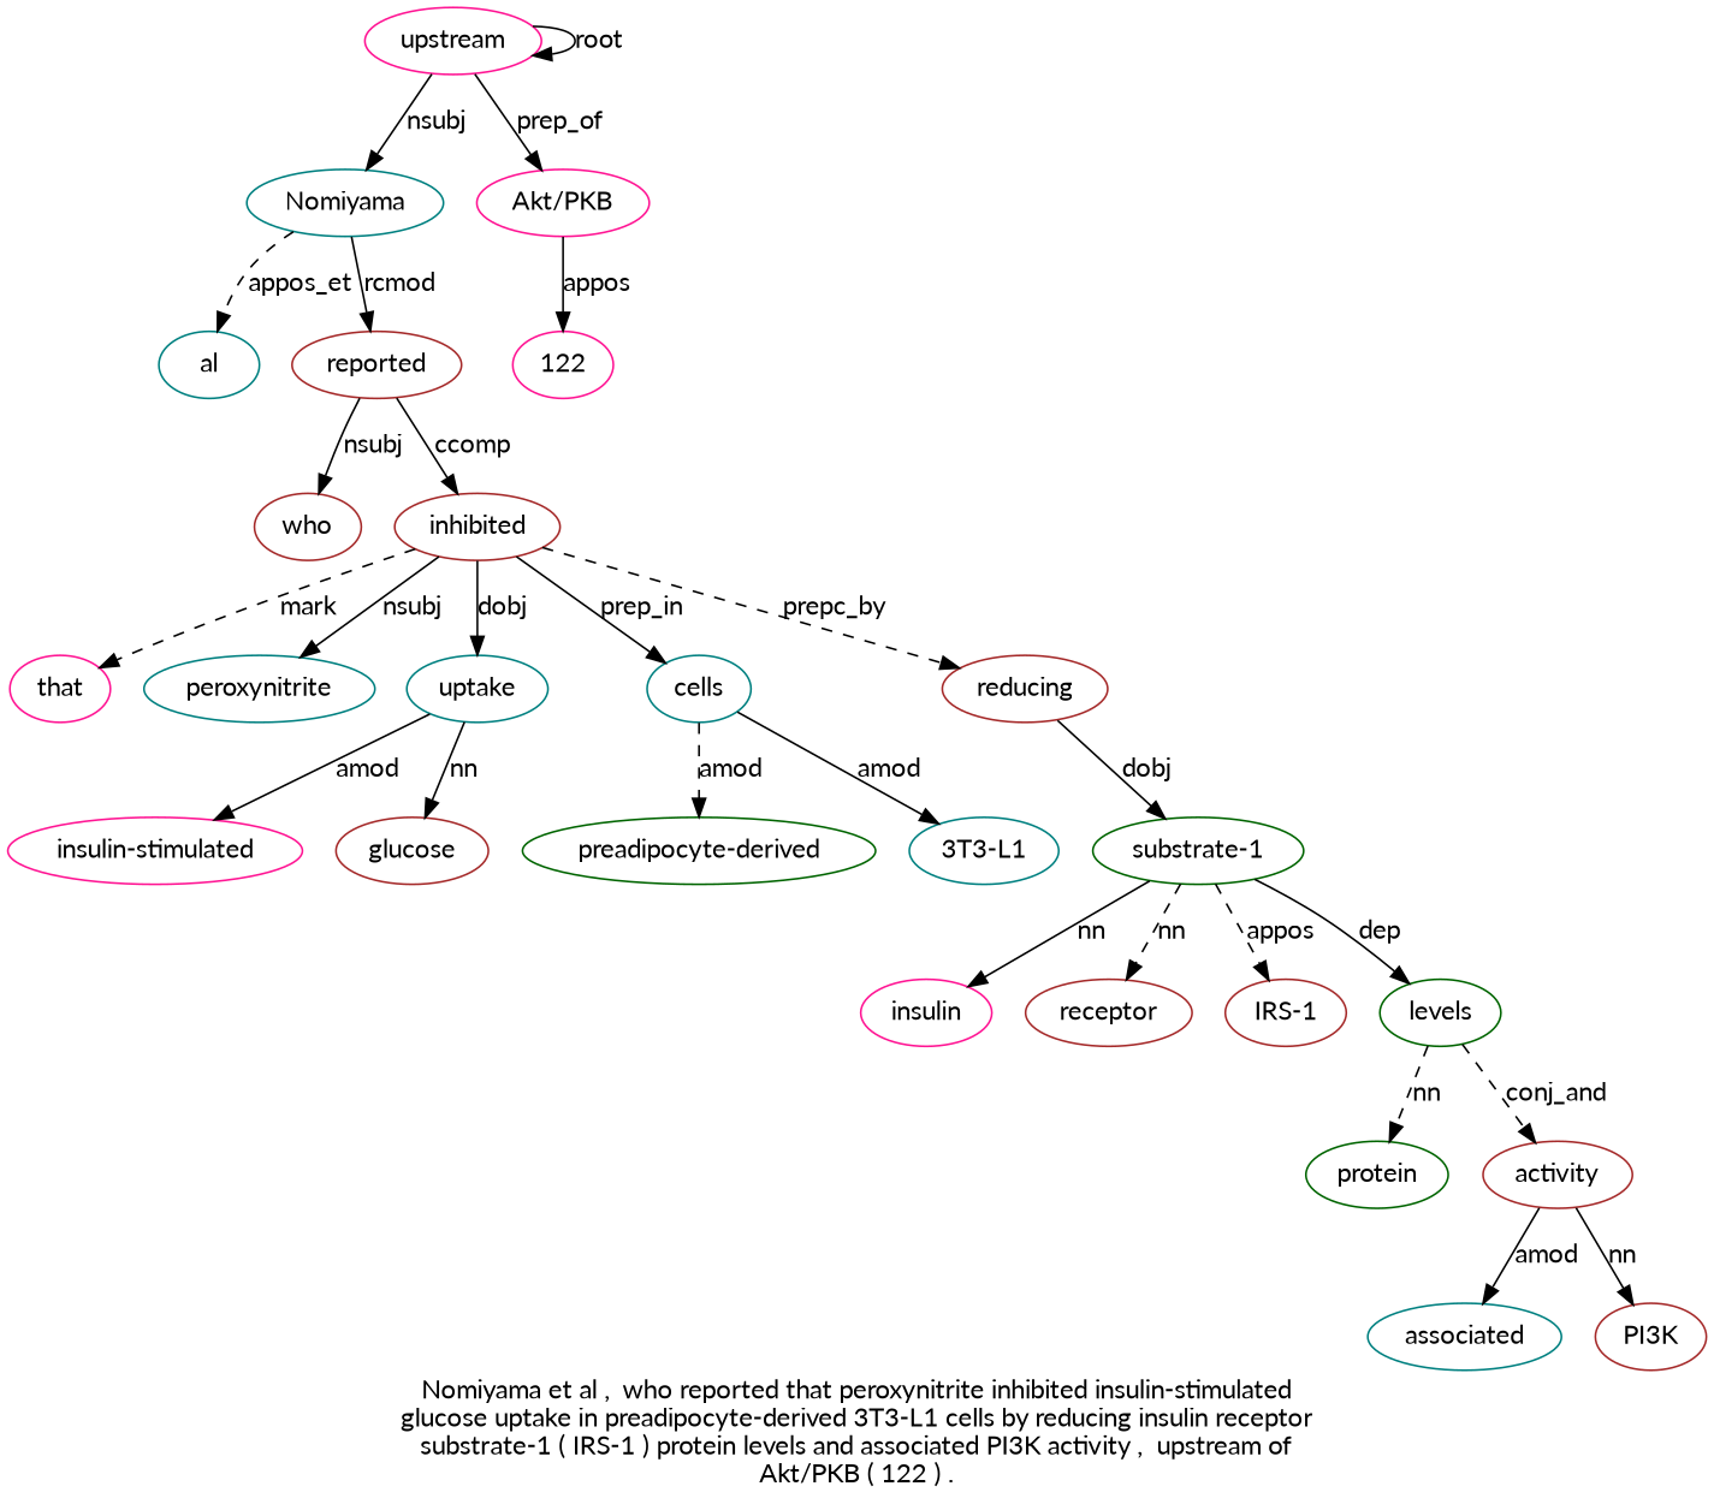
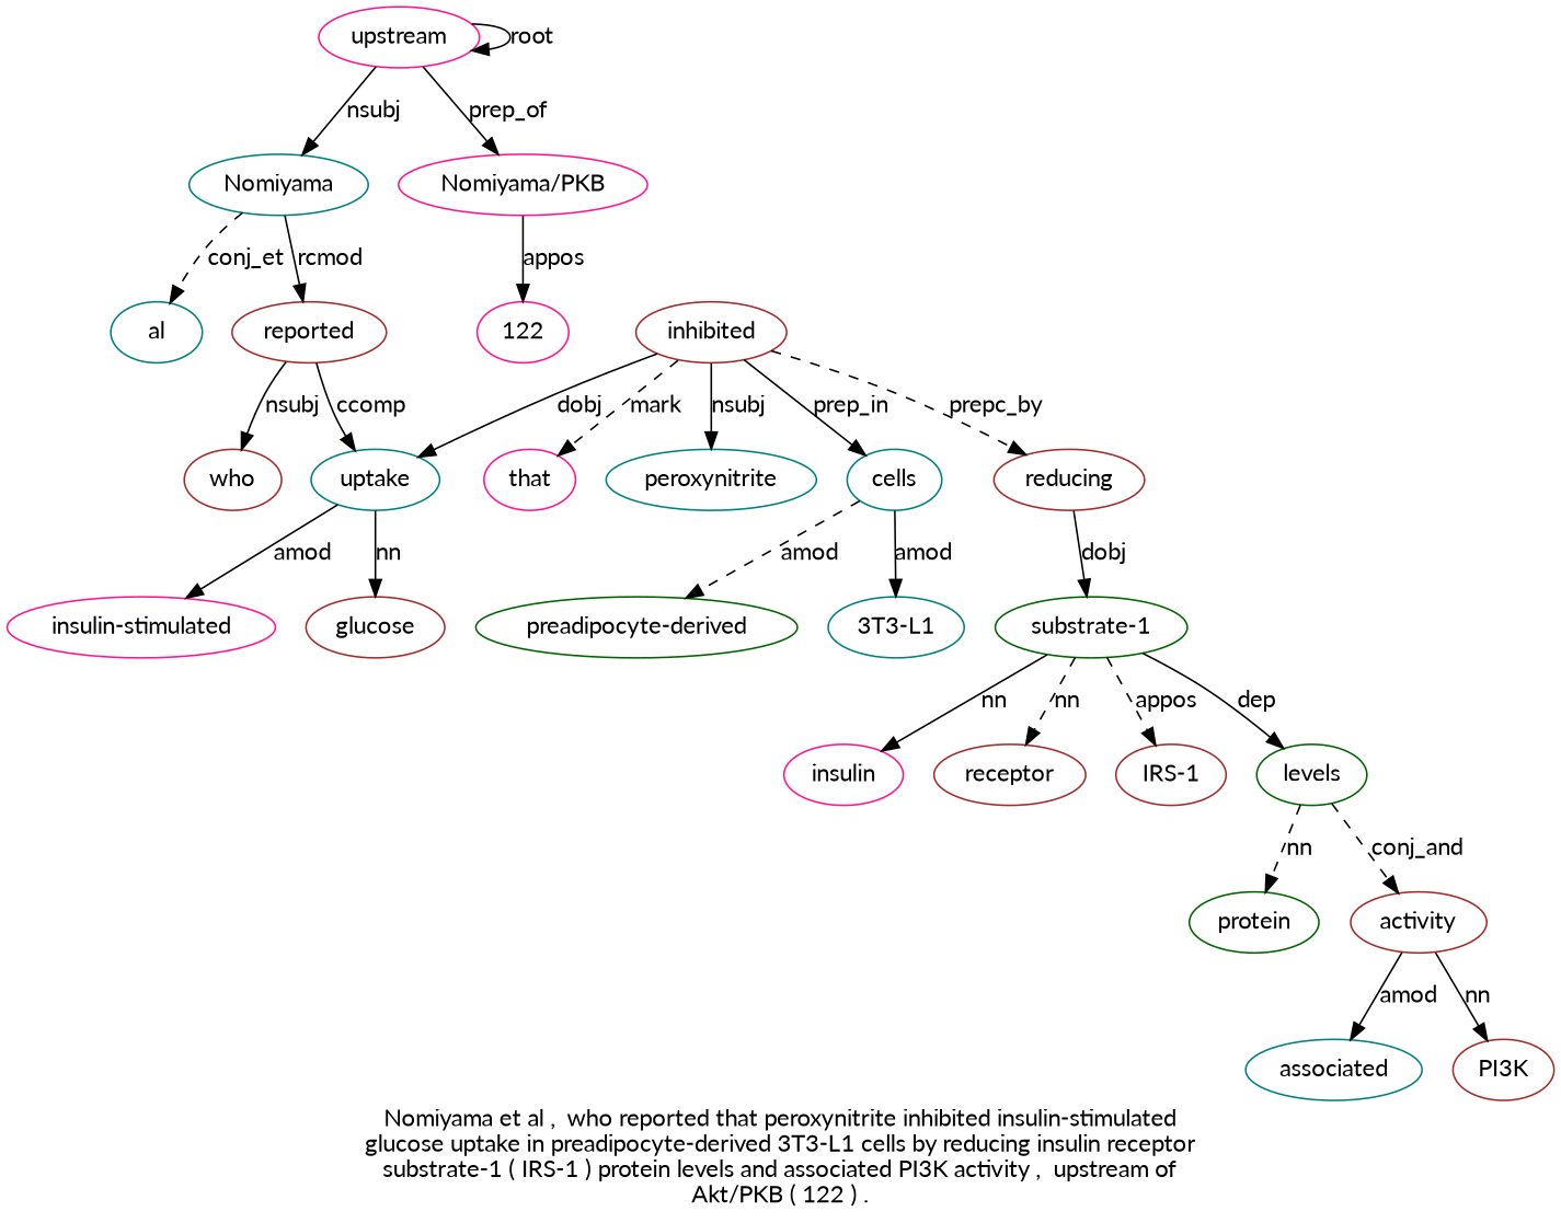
  digraph {
    fontname=Lato
    label="Nomiyama et al ,  who reported that peroxynitrite inhibited insulin-stimulated\nglucose uptake in preadipocyte-derived 3T3-L1 cells by reducing insulin receptor\nsubstrate-1 ( IRS-1 ) protein levels and associated PI3K activity ,  upstream of\nAkt/PKB ( 122 ) ."
    node [color=brown fillcolor=white fontname=Lato style=filled]
    edge [fontname=Lato style=solid]
    n1 [color=deeppink label=upstream]
    n2 [color=teal label=Nomiyama]
-   n3 [color=deeppink label="Akt/PKB"]
+   n3 [color=deeppink label="Nomiyama/PKB"]
    n4 [color=teal label=al]
    n5 [label=reported]
    n6 [color=deeppink label=122]
    n7 [label=who]
    n8 [label=inhibited]
    n9 [color=deeppink label=that]
    n10 [color=teal label=peroxynitrite]
    n11 [color=teal label=uptake]
    n12 [color=teal label=cells]
    n13 [label=reducing]
    n14 [color=deeppink label="insulin-stimulated"]
    n15 [label=glucose]
    n16 [color=darkgreen label="preadipocyte-derived"]
    n17 [color=teal label="3T3-L1"]
    n18 [color=darkgreen label="substrate-1"]
    n19 [color=deeppink label=insulin]
    n20 [label=receptor]
    n21 [label="IRS-1"]
    n22 [color=darkgreen label=levels]
    n23 [color=darkgreen label=protein]
    n24 [label=activity]
    n25 [color=teal label=associated]
    n26 [label=PI3K]
    n1 -> n1 [label=root]
    n1 -> n2 [label=nsubj]
    n1 -> n3 [label=prep_of]
-   n2 -> n4 [label=appos_et style=dashed]
+   n2 -> n4 [label=conj_et style=dashed]
    n2 -> n5 [label=rcmod]
    n3 -> n6 [label=appos]
    n5 -> n7 [label=nsubj]
-   n5 -> n8 [label=ccomp]
+   n5 -> n11 [label=ccomp]
    n8 -> n9 [label=mark style=dashed]
    n8 -> n10 [label=nsubj]
    n8 -> n11 [label=dobj]
    n8 -> n12 [label=prep_in]
    n8 -> n13 [label=prepc_by style=dashed]
    n11 -> n14 [label=amod]
    n11 -> n15 [label=nn]
    n12 -> n16 [label=amod style=dashed]
    n12 -> n17 [label=amod]
    n13 -> n18 [label=dobj]
    n18 -> n19 [label=nn]
    n18 -> n20 [label=nn style=dashed]
    n18 -> n21 [label=appos style=dashed]
    n18 -> n22 [label=dep]
    n22 -> n23 [label=nn style=dashed]
    n22 -> n24 [label=conj_and style=dashed]
    n24 -> n25 [label=amod]
    n24 -> n26 [label=nn]
  }
